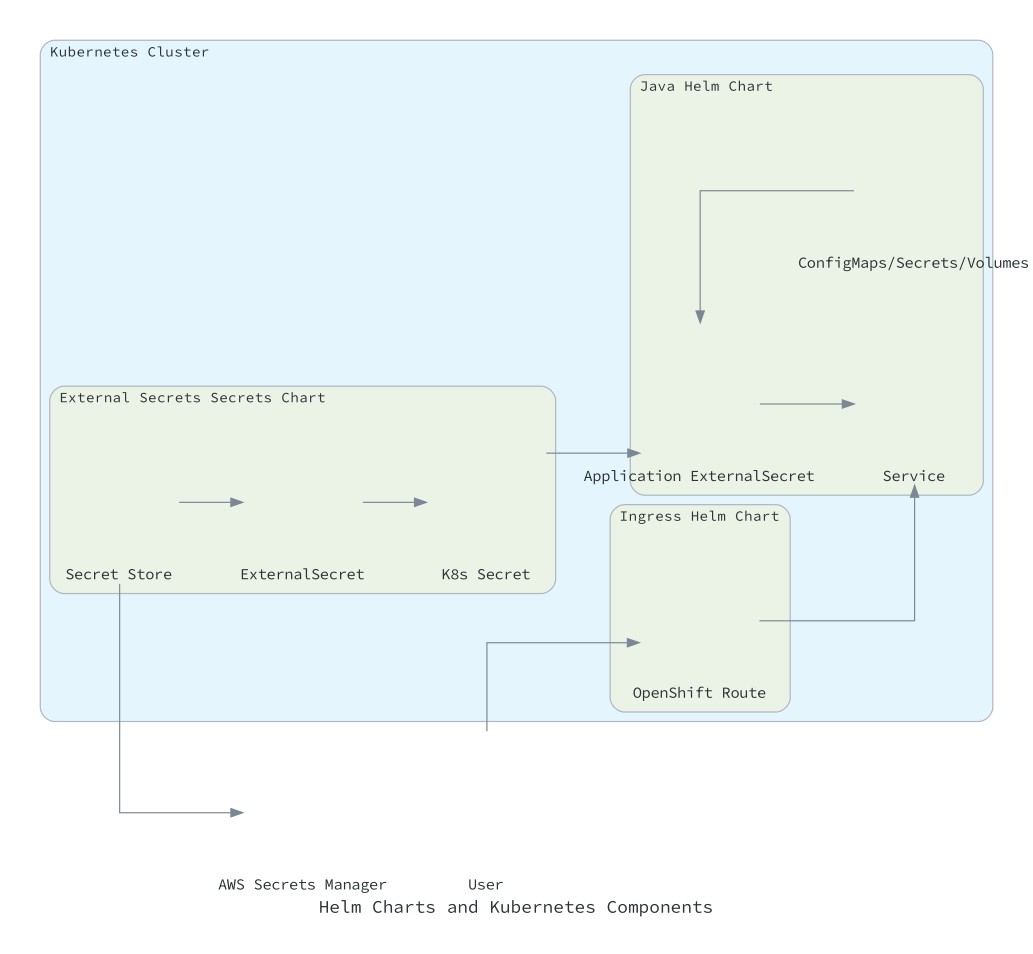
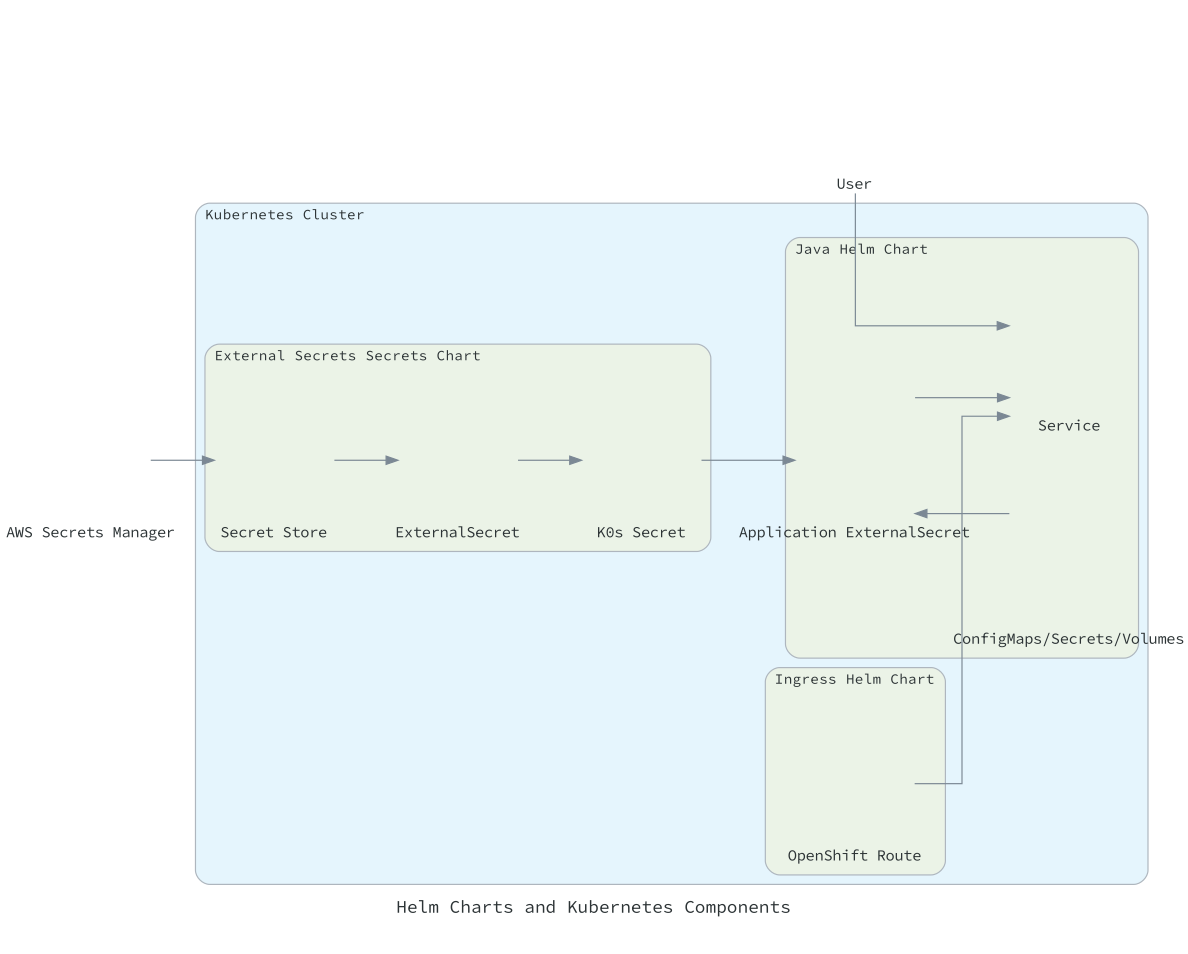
  digraph {
    fontcolor="#2D3436"
    fontname="Source Code Pro"
    fontsize=15
    label="Helm Charts and Kubernetes Components"
    nodesep=0.60
    rankdir=LR
    ranksep=0.75
    splines=ortho
    node [fixedsize=true fontcolor="#2D3436" fontname="Source Code Pro" fontsize=13 labelloc=b shape=none style=rounded]
    edge [color="#7B8894" dir=forward fontcolor="#2D3436" fontname="Source Code Pro" fontsize=13]
    n1 [height=1.9028 label="Secret Store" width=1.4028]
    n2 [height=1.9028 label=ExternalSecret width=1.4028]
-   n3 [height=1.9028 label="K8s Secret" width=1.4028]
+   n3 [height=1.9028 label="K0s Secret" width=1.4028]
    n4 [height=1.9028 label="OpenShift Route" width=1.4028]
    n5 [height=1.9028 label="Application ExternalSecret" width=1.4028]
    n6 [height=1.9028 label="ConfigMaps/Secrets/Volumes" width=1.4028]
    n7 [height=1.9028 label=Service width=1.4028]
    n8 [height=1.9028 label=User width=1.4028]
    n9 [height=1.9028 label="AWS Secrets Manager" width=1.4028]
    subgraph cluster_1 {
      bgcolor="#E5F5FD"
      fontsize=12
      label="Kubernetes Cluster"
      labeljust=l
      pencolor="#AEB6BE"
      shape=box
      style=rounded
      subgraph cluster_2 {
        bgcolor="#EBF3E7"
        fontsize=12
        label="External Secrets Secrets Chart"
        labeljust=l
        pencolor="#AEB6BE"
        shape=box
        style=rounded
        n1
        n2
        n3
      }
      subgraph cluster_3 {
        bgcolor="#EBF3E7"
        fontsize=12
        label="Ingress Helm Chart"
        labeljust=l
        pencolor="#AEB6BE"
        shape=box
        style=rounded
        n4
      }
      subgraph cluster_4 {
        bgcolor="#EBF3E7"
        fontsize=12
        label="Java Helm Chart"
        labeljust=l
        pencolor="#AEB6BE"
        shape=box
        style=rounded
        n5
        n6
        n7
      }
    }
    n1 -> n2
    n2 -> n3
    n3 -> n5
    n4 -> n7
    n5 -> n6 [dir=back]
    n5 -> n7
-   n8 -> n4
-   n1 -> n9
+   n8 -> n7
+   n9 -> n1
  }
